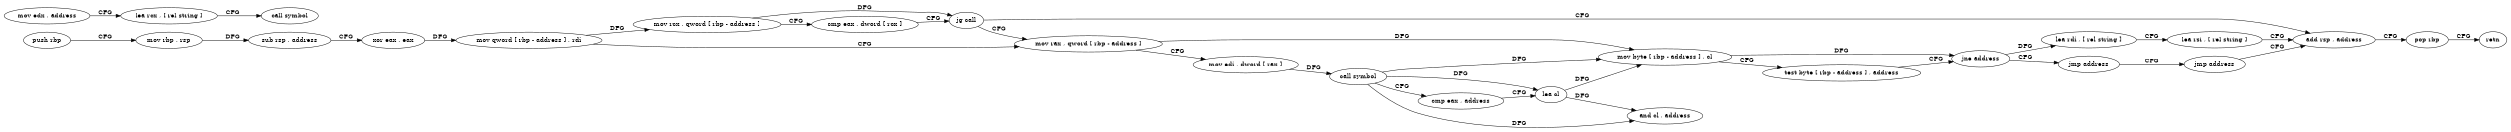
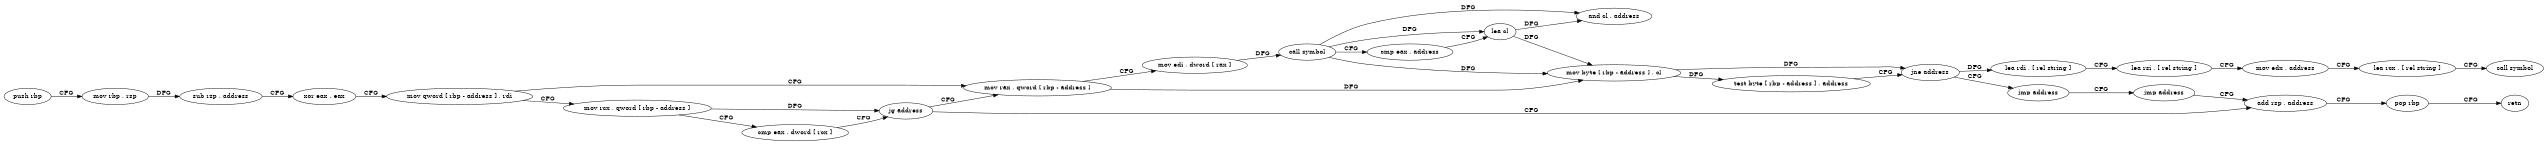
  digraph {
    rankdir=LR
    n1 [label="push rbp"]
    n2 [label="mov rbp , rsp"]
    n3 [label="sub rsp , address"]
    n4 [label="xor eax , eax"]
    n5 [label="mov qword [ rbp - address ] , rdi"]
    n6 [label="mov rcx , qword [ rbp - address ]"]
    n7 [label="mov rax , qword [ rbp - address ]"]
    n8 [label="cmp eax , dword [ rcx ]"]
-   n9 [label="jg call"]
+   n9 [label="jg address"]
    n10 [label="mov edi , dword [ rax ]"]
    n11 [label="mov byte [ rbp - address ] , cl"]
    n12 [label="add rsp , address"]
    n13 [label="pop rbp"]
    n14 [label=retn]
    n15 [label="call symbol"]
    n16 [label="cmp eax , address"]
    n17 [label="lea cl"]
    n18 [label="and cl , address"]
    n19 [label="test byte [ rbp - address ] , address"]
    n20 [label="jne address"]
    n21 [label="lea rdi , [ rel string ]"]
    n22 [label="jmp address"]
    n23 [label="lea rsi , [ rel string ]"]
    n24 [label="jmp address"]
    n25 [label="mov edx , address"]
    n26 [label="lea rcx , [ rel string ]"]
    n27 [label="call symbol"]
    n1 -> n2 [label=CFG]
    n2 -> n3 [label=DFG]
    n3 -> n4 [label=CFG]
-   n4 -> n5 [label=DFG]
-   n5 -> n6 [label=DFG]
+   n4 -> n5 [label=CFG]
+   n5 -> n6 [label=CFG]
    n5 -> n7 [label=CFG]
    n6 -> n8 [label=CFG]
    n6 -> n9 [label=DFG]
    n7 -> n10 [label=CFG]
    n7 -> n11 [label=DFG]
    n8 -> n9 [label=CFG]
    n9 -> n7 [label=CFG]
    n9 -> n12 [label=CFG]
    n10 -> n15 [label=DFG]
-   n11 -> n19 [label=CFG]
+   n11 -> n19 [label=DFG]
    n11 -> n20 [label=DFG]
    n12 -> n13 [label=CFG]
    n13 -> n14 [label=CFG]
    n15 -> n11 [label=DFG]
    n15 -> n16 [label=CFG]
    n15 -> n17 [label=DFG]
    n15 -> n18 [label=DFG]
    n16 -> n17 [label=CFG]
    n17 -> n11 [label=DFG]
    n17 -> n18 [label=DFG]
    n19 -> n20 [label=CFG]
    n20 -> n21 [label=DFG]
    n20 -> n22 [label=CFG]
    n21 -> n23 [label=CFG]
    n22 -> n24 [label=CFG]
-   n23 -> n12 [label=CFG]
+   n23 -> n25 [label=CFG]
    n24 -> n12 [label=CFG]
    n25 -> n26 [label=CFG]
    n26 -> n27 [label=CFG]
  }
